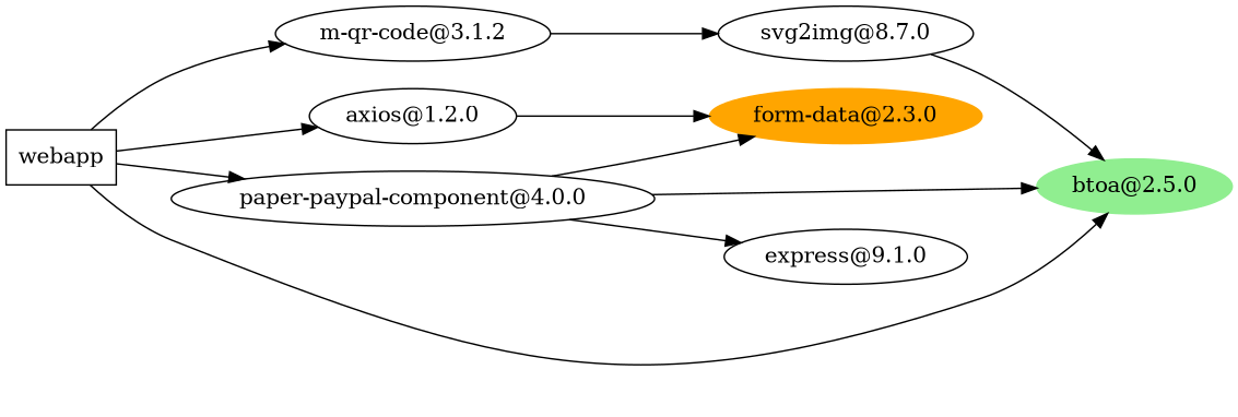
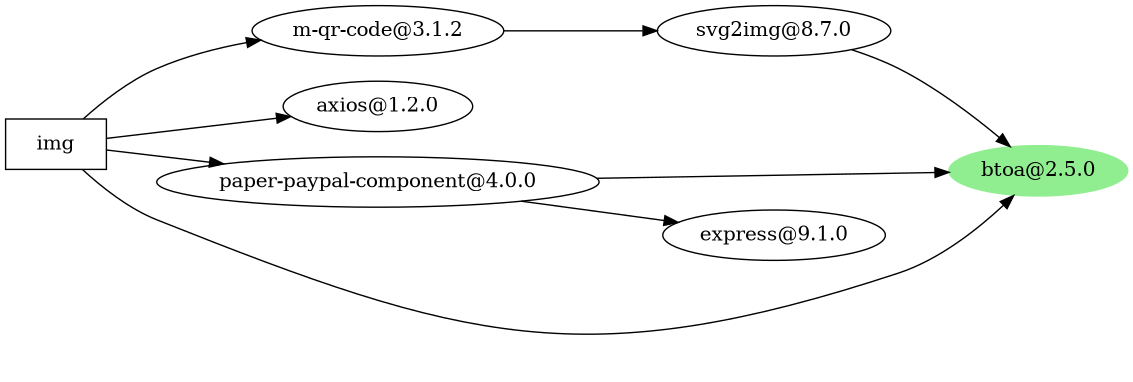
  digraph {
    rankdir=LR
-   webapp [shape=rectangle]
+   webapp [shape=rectangle label=img]
    "axios@1.2.0"
    "btoa@2.5.0" [color=lightgreen style=filled]
    "m-qr-code@3.1.2"
    "paper-paypal-component@4.0.0"
-   "form-data@2.3.0" [color=orange style=filled]
    n7 [label="svg2img@8.7.0"]
    "express@9.1.0"
    webapp -> "axios@1.2.0"
    webapp -> "btoa@2.5.0"
    webapp -> "m-qr-code@3.1.2"
    webapp -> "paper-paypal-component@4.0.0"
-   "axios@1.2.0" -> "form-data@2.3.0"
    "m-qr-code@3.1.2" -> n7
    "paper-paypal-component@4.0.0" -> "btoa@2.5.0"
-   "paper-paypal-component@4.0.0" -> "form-data@2.3.0"
    "paper-paypal-component@4.0.0" -> "express@9.1.0"
    n7 -> "btoa@2.5.0"
  }
